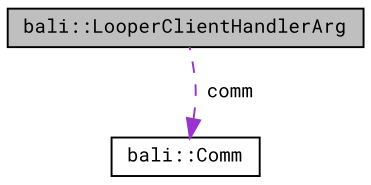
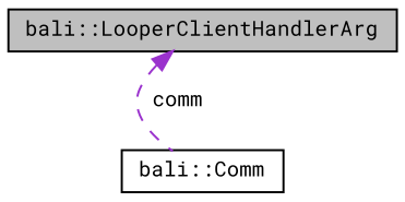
  digraph {
    fontname="Roboto Mono"
    node [color=black fontname="Roboto Mono" fontsize=10 shape=record style=filled]
    n1 [fillcolor=grey75 fontcolor=black height=0.2 label="bali::LooperClientHandlerArg" width=0.4]
    n2 [fillcolor=white height=0.2 label="bali::Comm" width=0.4]
-   n2 -> n1 [color=darkorchid3 dir=back fontname="Roboto Mono" fontsize=10 label=" comm" labelfontname=Helvetica labelfontsize=10 style=dashed]
+   n1 -> n2 [color=darkorchid3 dir=back fontname="Roboto Mono" fontsize=10 label=" comm" labelfontname=Helvetica labelfontsize=10 style=dashed]
  }
